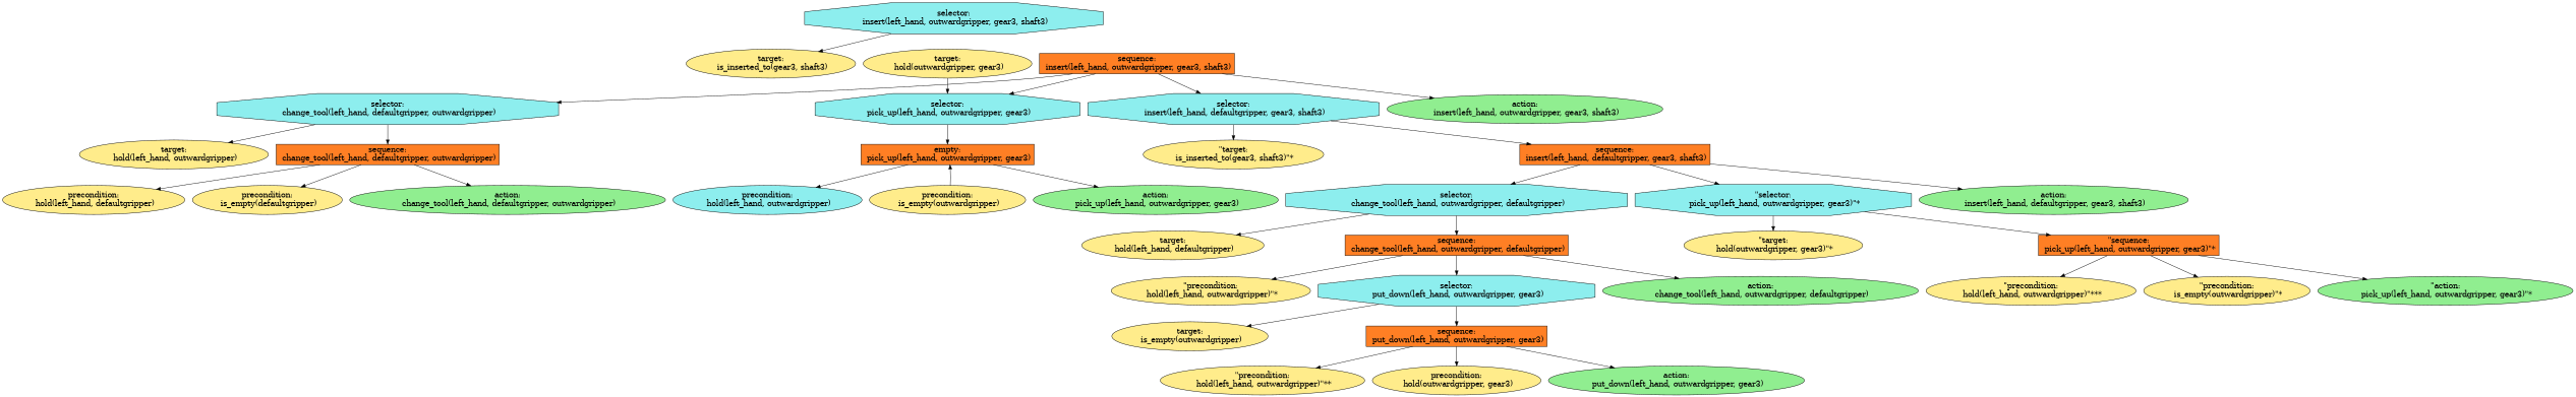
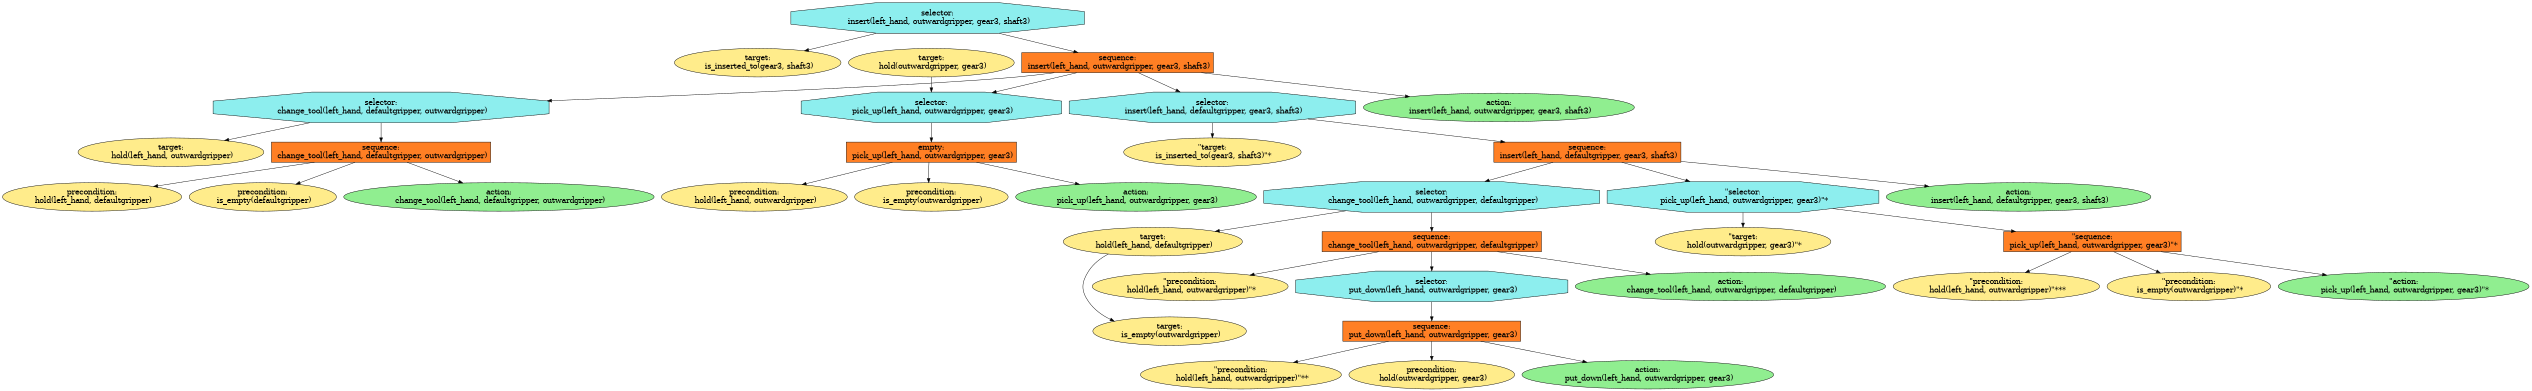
  digraph {
    fontname="times-roman"
    ordering=out
    node [fillcolor=lightgoldenrod1 fontcolor=black fontname="times-roman" fontsize=18 shape=ellipse style=filled]
    edge [fontname="times-roman"]
    n1 [fillcolor=darkslategray2 label="selector:\n insert(left_hand, outwardgripper, gear3, shaft3)" shape=octagon]
    n2 [label="target:\n is_inserted_to(gear3, shaft3)"]
    n3 [fillcolor=chocolate1 label="sequence:\n insert(left_hand, outwardgripper, gear3, shaft3)" shape=box]
    n4 [fillcolor=darkslategray2 label="selector:\n change_tool(left_hand, defaultgripper, outwardgripper)" shape=octagon]
    n5 [fillcolor=darkslategray2 label="selector:\n pick_up(left_hand, outwardgripper, gear3)" shape=octagon]
    n6 [fillcolor=darkslategray2 label="selector:\n insert(left_hand, defaultgripper, gear3, shaft3)" shape=octagon]
    n7 [fillcolor=lightgreen label="action:\n insert(left_hand, outwardgripper, gear3, shaft3)"]
    n8 [label="target:\n hold(left_hand, outwardgripper)"]
    n9 [fillcolor=chocolate1 label="sequence:\n change_tool(left_hand, defaultgripper, outwardgripper)" shape=box]
    n10 [fillcolor=chocolate1 label="empty:\n pick_up(left_hand, outwardgripper, gear3)" shape=box]
    n11 [label="\"target:\n is_inserted_to(gear3, shaft3)\"*"]
    n12 [fillcolor=chocolate1 label="sequence:\n insert(left_hand, defaultgripper, gear3, shaft3)" shape=box]
    n13 [label="precondition:\n hold(left_hand, defaultgripper)"]
    n14 [label="precondition:\n is_empty(defaultgripper)"]
    n15 [fillcolor=lightgreen label="action:\n change_tool(left_hand, defaultgripper, outwardgripper)"]
    n16 [label="target:\n hold(outwardgripper, gear3)"]
-   n17 [fillcolor=darkslategray2 label="precondition:\n hold(left_hand, outwardgripper)"]
+   n17 [label="precondition:\n hold(left_hand, outwardgripper)"]
    n18 [label="precondition:\n is_empty(outwardgripper)"]
    n19 [fillcolor=lightgreen label="action:\n pick_up(left_hand, outwardgripper, gear3)"]
    n20 [fillcolor=darkslategray2 label="selector:\n change_tool(left_hand, outwardgripper, defaultgripper)" shape=octagon]
    n21 [fillcolor=darkslategray2 label="\"selector:\n pick_up(left_hand, outwardgripper, gear3)\"*" shape=octagon]
    n22 [fillcolor=lightgreen label="action:\n insert(left_hand, defaultgripper, gear3, shaft3)"]
    n23 [label="target:\n hold(left_hand, defaultgripper)"]
    n24 [fillcolor=chocolate1 label="sequence:\n change_tool(left_hand, outwardgripper, defaultgripper)" shape=box]
    n25 [label="\"target:\n hold(outwardgripper, gear3)\"*"]
    n26 [fillcolor=chocolate1 label="\"sequence:\n pick_up(left_hand, outwardgripper, gear3)\"*" shape=box]
    n27 [label="\"precondition:\n hold(left_hand, outwardgripper)\"*"]
    n28 [fillcolor=darkslategray2 label="selector:\n put_down(left_hand, outwardgripper, gear3)" shape=octagon]
    n29 [fillcolor=lightgreen label="action:\n change_tool(left_hand, outwardgripper, defaultgripper)"]
    n30 [label="target:\n is_empty(outwardgripper)"]
    n31 [fillcolor=chocolate1 label="sequence:\n put_down(left_hand, outwardgripper, gear3)" shape=box]
    n32 [label="\"precondition:\n hold(left_hand, outwardgripper)\"**"]
    n33 [label="precondition:\n hold(outwardgripper, gear3)"]
    n34 [fillcolor=lightgreen label="action:\n put_down(left_hand, outwardgripper, gear3)"]
    n35 [label="\"precondition:\n hold(left_hand, outwardgripper)\"***"]
    n36 [label="\"precondition:\n is_empty(outwardgripper)\"*"]
    n37 [fillcolor=lightgreen label="\"action:\n pick_up(left_hand, outwardgripper, gear3)\"*"]
    n1 -> n2
+   n1 -> n3
    n3 -> n4
    n3 -> n5
    n3 -> n6
    n3 -> n7
    n4 -> n8
    n4 -> n9
    n5 -> n10
    n6 -> n11
    n6 -> n12
    n9 -> n13
    n9 -> n14
    n9 -> n15
    n10 -> n17
-   n18 -> n10
+   n10 -> n18
    n10 -> n19
    n12 -> n20
    n12 -> n21
    n12 -> n22
    n16 -> n5
    n20 -> n23
    n20 -> n24
    n21 -> n25
    n21 -> n26
    n24 -> n27
    n24 -> n28
    n24 -> n29
    n26 -> n35
    n26 -> n36
    n26 -> n37
-   n28 -> n30
+   n23 -> n30
    n28 -> n31
    n31 -> n32
    n31 -> n33
    n31 -> n34
  }
